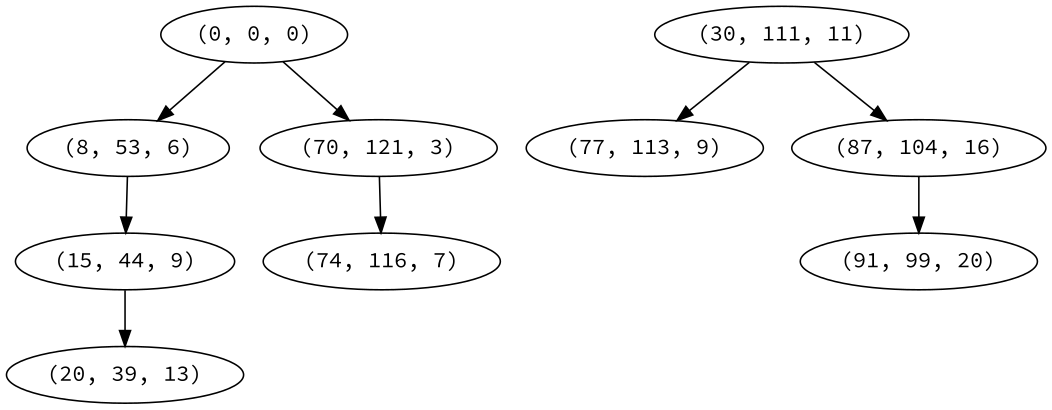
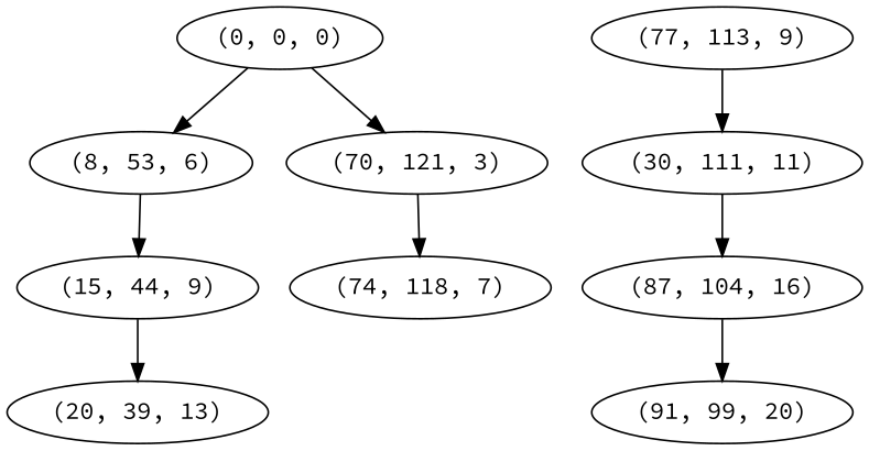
  digraph {
    fontname="Source Code Pro"
    node [fontname="Source Code Pro"]
    edge [fontname="Source Code Pro"]
    "(0, 0, 0)"
    "(8, 53, 6)"
    "(70, 121, 3)"
    "(15, 44, 9)"
-   "(74, 116, 7)"
+   "(74, 116, 7)" [label="(74, 118, 7)"]
    "(20, 39, 13)"
    n7 [label="(30, 111, 11)"]
    "(77, 113, 9)"
    "(87, 104, 16)"
    "(91, 99, 20)"
    "(0, 0, 0)" -> "(8, 53, 6)"
    "(0, 0, 0)" -> "(70, 121, 3)"
    "(8, 53, 6)" -> "(15, 44, 9)"
    "(70, 121, 3)" -> "(74, 116, 7)"
    "(15, 44, 9)" -> "(20, 39, 13)"
    n7 -> "(87, 104, 16)"
-   n7 -> "(77, 113, 9)"
+   "(77, 113, 9)" -> n7
    "(87, 104, 16)" -> "(91, 99, 20)"
  }
